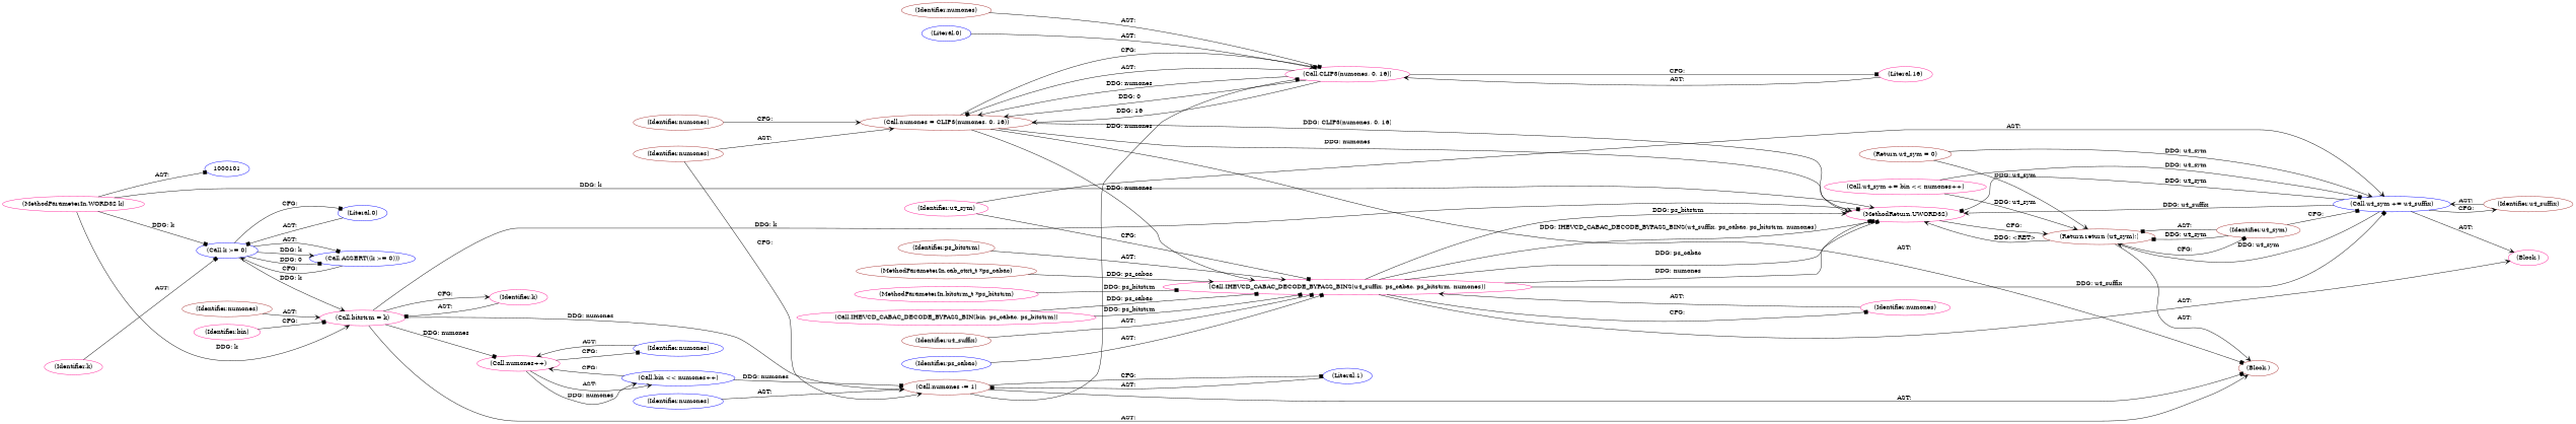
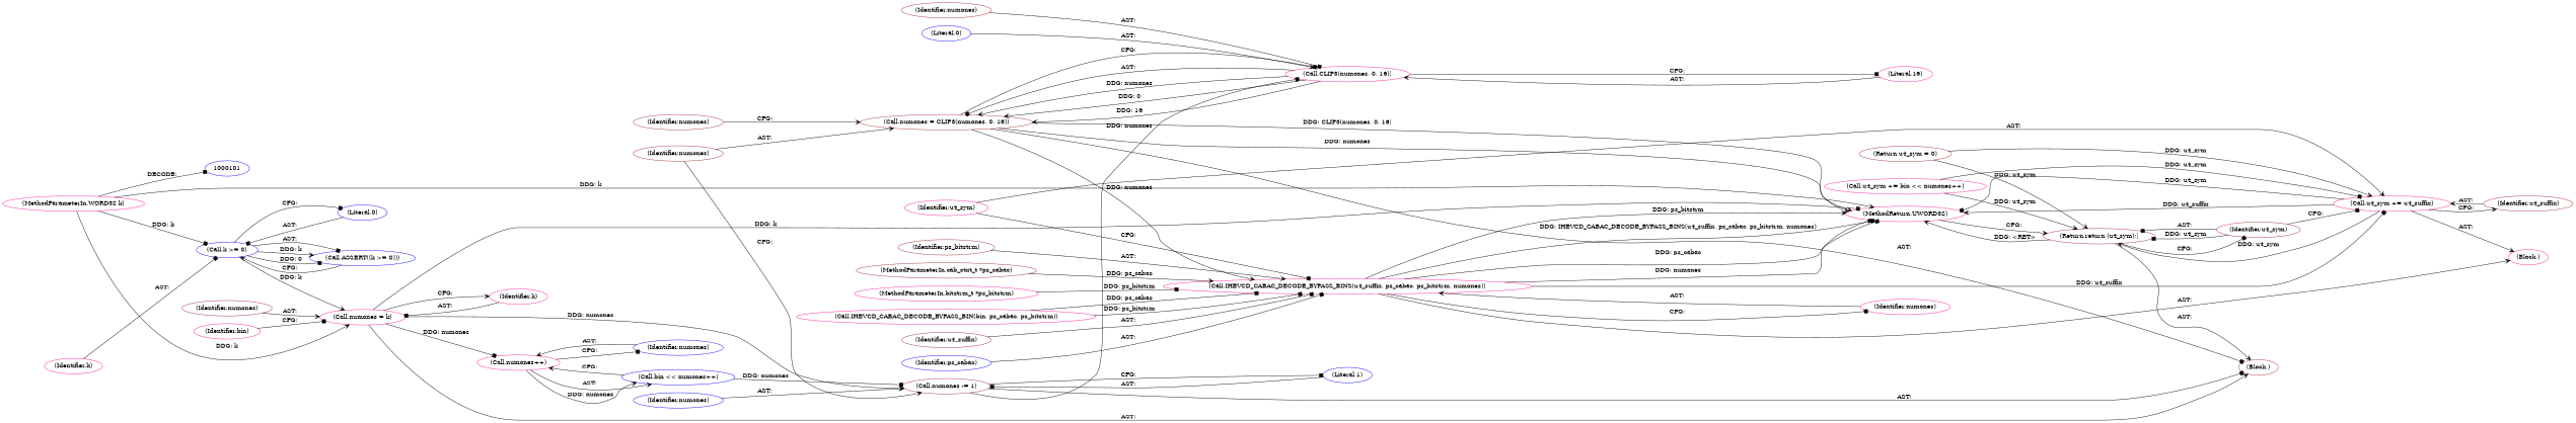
  digraph {
    rankdir=LR
    node [color=deeppink]
    edge [arrowhead=vee]
    n1 [color=brown label="(Call,numones = CLIP3(numones, 0, 16))"]
    n2 [label="(Call,CLIP3(numones, 0, 16))"]
    n3 [label="(Call,IHEVCD_CABAC_DECODE_BYPASS_BINS(u4_suffix, ps_cabac, ps_bitstrm, numones))"]
    n4 [color=brown label="(Block,)"]
    n5 [label="(MethodReturn,UWORD32)"]
    n6 [label="(Literal,16)"]
-   n7 [color=blue label="(Call,u4_sym += u4_suffix)"]
+   n7 [label="(Call,u4_sym += u4_suffix)"]
    n8 [label="(Identifier,numones)"]
    n9 [label="(Block,)"]
    n10 [color=brown label="(Return,return (u4_sym);)"]
    n11 [color=brown label="(Call,numones -= 1)"]
    n12 [color=blue label="(Literal,1)"]
-   n13 [label="(Call,bitstrm = k)"]
+   n13 [label="(Call,numones = k)"]
    n14 [label="(Call,numones++)"]
    n15 [label="(Identifier,k)"]
    n16 [color=blue label="(Call,bin << numones++)"]
    n17 [color=blue label="(Identifier,numones)"]
    n18 [color=blue label="(Call,k >= 0)"]
    n19 [color=blue label="(Call,ASSERT((k >= 0)))"]
    n20 [color=blue label="(Literal,0)"]
    n21 [label="(MethodParameterIn,WORD32 k)"]
    1000101 [color=blue]
    n23 [color=brown label="(Identifier,u4_suffix)"]
    n24 [color=brown label="(Identifier,u4_sym)"]
    n25 [label="(Identifier,k)"]
    n26 [color=brown label="(Identifier,u4_suffix)"]
    n27 [color=brown label="(Identifier,numones)"]
    n28 [label="(Call,u4_sym += bin << numones++)"]
    n29 [color=blue label="(Identifier,ps_cabac)"]
    n30 [color=brown label="(Identifier,numones)"]
    n31 [color=brown label="(Return,u4_sym = 0)"]
    n32 [label="(Call,IHEVCD_CABAC_DECODE_BYPASS_BIN(bin, ps_cabac, ps_bitstrm))"]
    n33 [color=brown label="(Identifier,ps_bitstrm)"]
    n34 [color=blue label="(Identifier,numones)"]
    n35 [color=brown label="(MethodParameterIn,cab_ctxt_t *ps_cabac)"]
    n36 [color=brown label="(Identifier,numones)"]
    n37 [label="(MethodParameterIn,bitstrm_t *ps_bitstrm)"]
    n38 [color=blue label="(Literal,0)"]
    n39 [label="(Identifier,u4_sym)"]
    n40 [color=brown label="(Identifier,numones)"]
    n41 [label="(Identifier,bin)"]
    n1 -> n2 [arrowhead=box label="CFG: "]
    n1 -> n3 [label="DDG: numones"]
    n1 -> n4 [arrowhead=box label="AST: "]
    n1 -> n5 [label="DDG: numones"]
    n1 -> n5 [label="DDG: CLIP3(numones, 0, 16)"]
    n2 -> n1 [arrowhead=box label="AST: "]
    n2 -> n1 [label="DDG: numones"]
    n2 -> n1 [label="DDG: 0"]
    n2 -> n1 [label="DDG: 16"]
    n2 -> n6 [arrowhead=box label="CFG: "]
    n3 -> n5 [label="DDG: ps_bitstrm"]
    n3 -> n5 [arrowhead=box label="DDG: IHEVCD_CABAC_DECODE_BYPASS_BINS(u4_suffix, ps_cabac, ps_bitstrm, numones)"]
    n3 -> n5 [arrowhead=box label="DDG: ps_cabac"]
    n3 -> n5 [arrowhead=box label="DDG: numones"]
    n3 -> n7 [arrowhead=box label="DDG: u4_suffix"]
    n3 -> n8 [arrowhead=box label="CFG: "]
    n3 -> n9 [label="AST: "]
    n5 -> n10 [label="CFG: "]
    n6 -> n2 [label="AST: "]
    n7 -> n5 [arrowhead=box label="DDG: u4_sym"]
    n7 -> n5 [label="DDG: u4_suffix"]
    n7 -> n9 [label="AST: "]
    n7 -> n10 [label="DDG: u4_sym"]
    n7 -> n23 [label="CFG: "]
    n8 -> n3 [label="AST: "]
    n10 -> n4 [label="AST: "]
    n10 -> n5 [label="DDG: <RET>"]
    n10 -> n24 [arrowhead=box label="CFG: "]
    n11 -> n2 [arrowhead=box label="DDG: numones"]
    n11 -> n4 [arrowhead=box label="AST: "]
    n11 -> n12 [arrowhead=box label="CFG: "]
    n12 -> n11 [arrowhead=box label="AST: "]
    n13 -> n4 [label="AST: "]
    n13 -> n5 [arrowhead=box label="DDG: k"]
    n13 -> n11 [label="DDG: numones"]
    n13 -> n14 [arrowhead=box label="DDG: numones"]
    n13 -> n15 [label="CFG: "]
    n14 -> n16 [label="AST: "]
    n14 -> n16 [label="DDG: numones"]
    n14 -> n17 [arrowhead=box label="CFG: "]
    n15 -> n13 [arrowhead=box label="AST: "]
    n16 -> n11 [arrowhead=box label="DDG: numones"]
    n16 -> n14 [label="CFG: "]
    n17 -> n14 [label="AST: "]
    n18 -> n13 [label="DDG: k"]
    n18 -> n19 [arrowhead=box label="AST: "]
    n18 -> n19 [label="DDG: k"]
    n18 -> n19 [arrowhead=box label="DDG: 0"]
    n18 -> n20 [arrowhead=box label="CFG: "]
    n19 -> n18 [label="CFG: "]
    n20 -> n18 [arrowhead=box label="AST: "]
    n21 -> n5 [label="DDG: k"]
    n21 -> n13 [label="DDG: k"]
    n21 -> n18 [arrowhead=box label="DDG: k"]
-   n21 -> 1000101 [arrowhead=box label="AST: "]
+   n21 -> 1000101 [arrowhead=box label="DECODE: "]
    n23 -> n7 [label="AST: "]
    n24 -> n7 [arrowhead=box label="CFG: "]
    n24 -> n10 [arrowhead=box label="AST: "]
    n24 -> n10 [arrowhead=box label="DDG: u4_sym"]
    n25 -> n18 [arrowhead=box label="AST: "]
    n26 -> n3 [arrowhead=box label="AST: "]
    n27 -> n1 [label="CFG: "]
    n28 -> n7 [arrowhead=box label="DDG: u4_sym"]
    n28 -> n10 [label="DDG: u4_sym"]
    n29 -> n3 [arrowhead=box label="AST: "]
    n30 -> n13 [label="AST: "]
    n31 -> n7 [label="DDG: u4_sym"]
    n31 -> n10 [label="DDG: u4_sym"]
    n32 -> n3 [arrowhead=box label="DDG: ps_cabac"]
    n32 -> n3 [arrowhead=box label="DDG: ps_bitstrm"]
    n33 -> n3 [label="AST: "]
    n34 -> n11 [label="AST: "]
    n35 -> n3 [label="DDG: ps_cabac"]
    n36 -> n2 [arrowhead=box label="AST: "]
    n37 -> n3 [arrowhead=box label="DDG: ps_bitstrm"]
    n38 -> n2 [label="AST: "]
    n39 -> n3 [arrowhead=box label="CFG: "]
    n39 -> n7 [label="AST: "]
    n40 -> n1 [label="AST: "]
    n40 -> n11 [label="CFG: "]
    n41 -> n13 [arrowhead=box label="CFG: "]
  }
